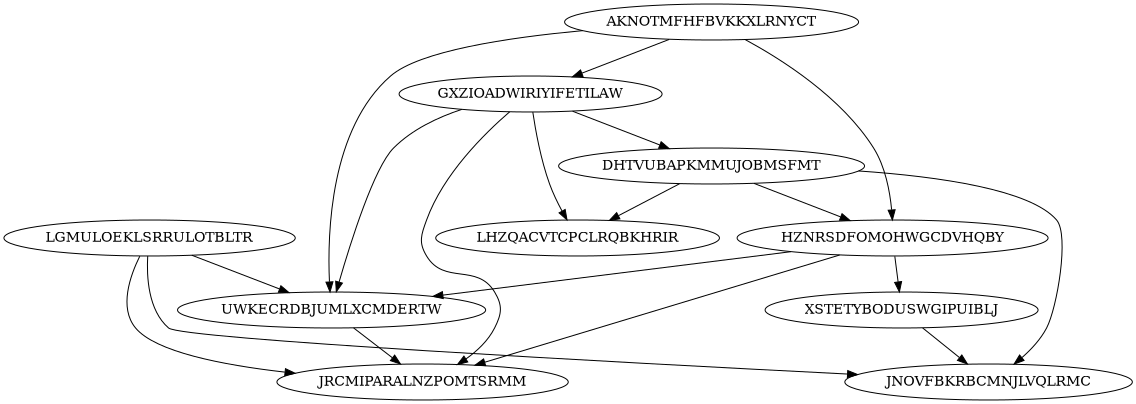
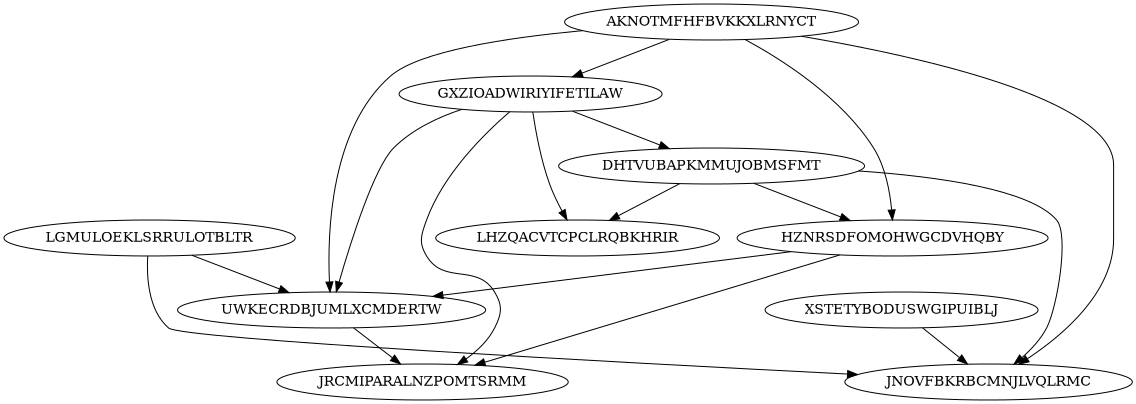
  digraph {
    node [Processor=2 Start=0 Weight=17]
    edge [Weight=10]
    AKNOTMFHFBVKKXLRNYCT [Processor=1 Weight=16]
    GXZIOADWIRIYIFETILAW [Start=28]
    HZNRSDFOMOHWGCDVHQBY [Processor=1 Start=16 Weight=18]
    UWKECRDBJUMLXCMDERTW [Processor=3 Start=63 Weight=13]
    JNOVFBKRBCMNJLVQLRMC [Start=65 Weight=13]
    JRCMIPARALNZPOMTSRMM [Processor=3 Start=76 Weight=15]
    DHTVUBAPKMMUJOBMSFMT [Start=45]
    LHZQACVTCPCLRQBKHRIR [Processor=4 Start=72 Weight=16]
    XSTETYBODUSWGIPUIBLJ [Processor=1 Start=34 Weight=20]
    LGMULOEKLSRRULOTBLTR
    AKNOTMFHFBVKKXLRNYCT -> GXZIOADWIRIYIFETILAW [Weight=12]
    AKNOTMFHFBVKKXLRNYCT -> HZNRSDFOMOHWGCDVHQBY [Weight=20]
    AKNOTMFHFBVKKXLRNYCT -> UWKECRDBJUMLXCMDERTW [Weight=19]
+   AKNOTMFHFBVKKXLRNYCT -> JNOVFBKRBCMNJLVQLRMC [Weight=12]
    GXZIOADWIRIYIFETILAW -> UWKECRDBJUMLXCMDERTW [Weight=18]
    GXZIOADWIRIYIFETILAW -> JRCMIPARALNZPOMTSRMM [Weight=14]
    GXZIOADWIRIYIFETILAW -> DHTVUBAPKMMUJOBMSFMT [Weight=11]
    GXZIOADWIRIYIFETILAW -> LHZQACVTCPCLRQBKHRIR [Weight=17]
    HZNRSDFOMOHWGCDVHQBY -> UWKECRDBJUMLXCMDERTW
    HZNRSDFOMOHWGCDVHQBY -> JRCMIPARALNZPOMTSRMM
-   HZNRSDFOMOHWGCDVHQBY -> XSTETYBODUSWGIPUIBLJ [Weight=12]
    UWKECRDBJUMLXCMDERTW -> JRCMIPARALNZPOMTSRMM [Weight=19]
    DHTVUBAPKMMUJOBMSFMT -> HZNRSDFOMOHWGCDVHQBY [Weight=11]
    DHTVUBAPKMMUJOBMSFMT -> JNOVFBKRBCMNJLVQLRMC [Weight=16]
    DHTVUBAPKMMUJOBMSFMT -> LHZQACVTCPCLRQBKHRIR
    XSTETYBODUSWGIPUIBLJ -> JNOVFBKRBCMNJLVQLRMC [Weight=11]
    LGMULOEKLSRRULOTBLTR -> UWKECRDBJUMLXCMDERTW
    LGMULOEKLSRRULOTBLTR -> JNOVFBKRBCMNJLVQLRMC [Weight=13]
-   LGMULOEKLSRRULOTBLTR -> JRCMIPARALNZPOMTSRMM [Weight=20]
  }
